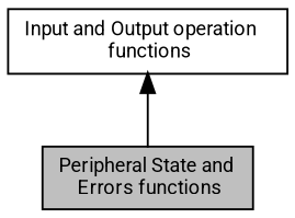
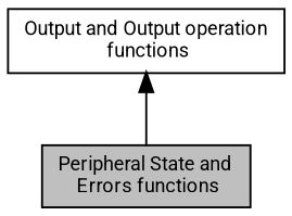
  digraph {
    rankdir=TB
    fontname=Roboto
    node [color=black fontname=Roboto fontsize=10 shape=record style=filled]
-   n1 [fillcolor=white height=0.2 label="Input and Output operation\l functions" width=0.4]
+   n1 [fillcolor=white height=0.2 label="Output and Output operation\l functions" width=0.4]
    n2 [fillcolor=grey75 fontcolor=black height=0.2 label="Peripheral State and\l Errors functions" width=0.4]
    n1 -> n2 [dir=back fontname=Roboto fontsize=10 labelfontname=Helvetica labelfontsize=10 shape=plaintext style=solid]
  }
